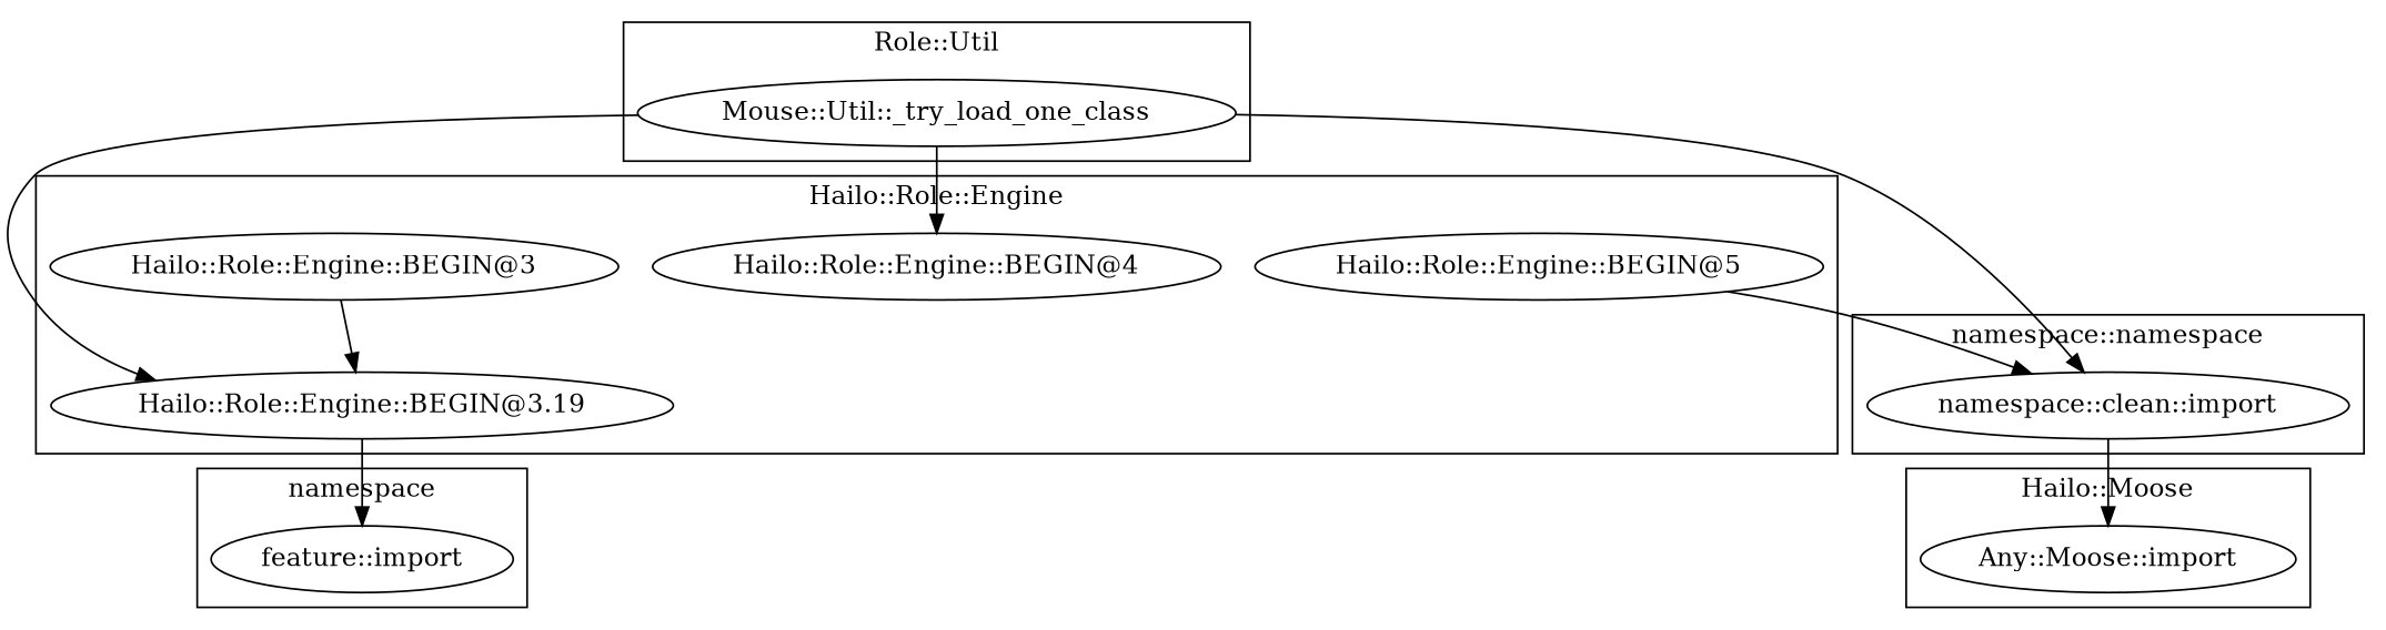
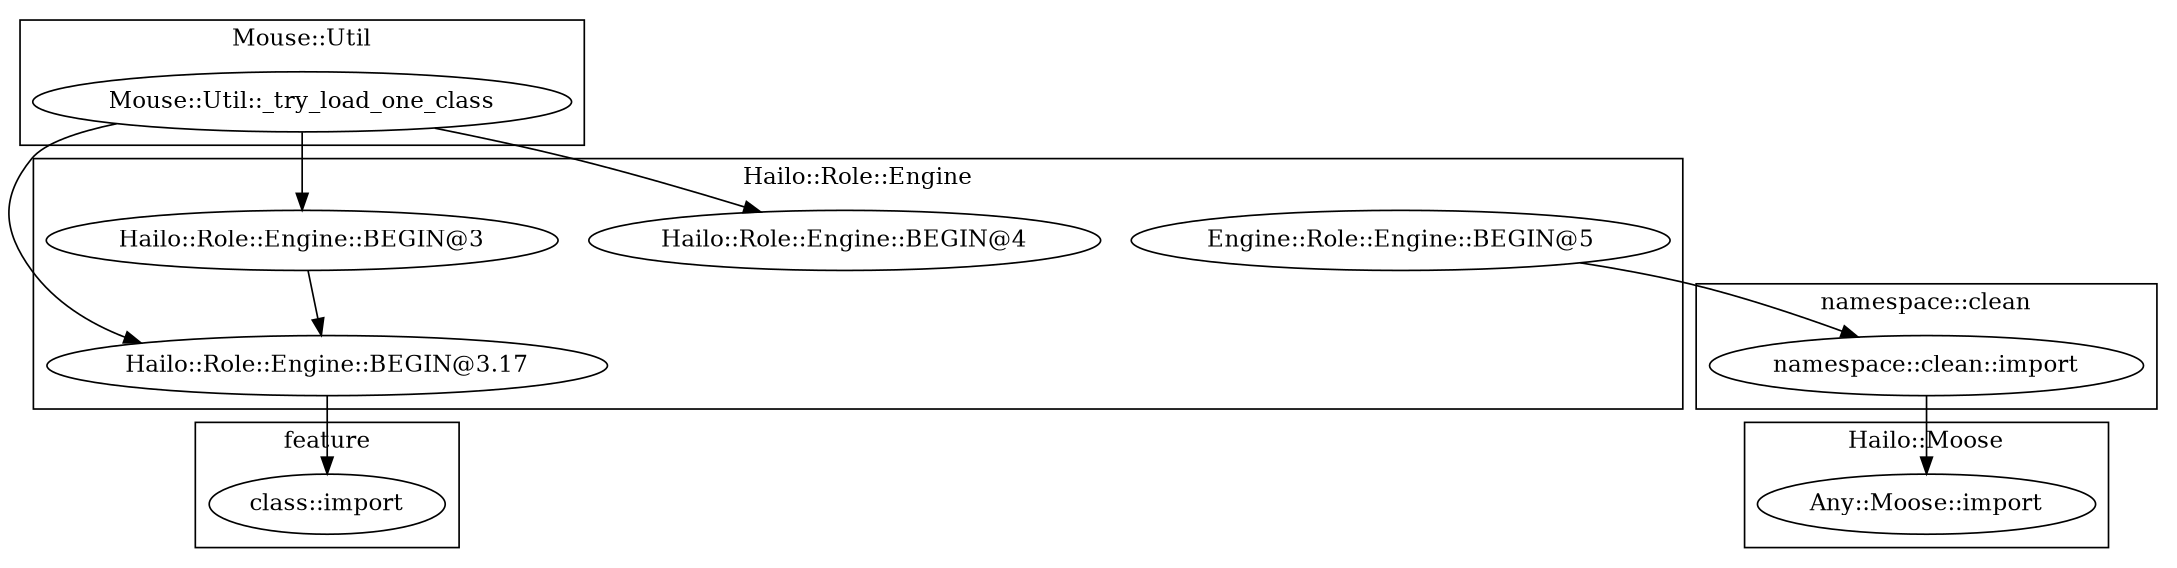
  digraph {
    "Any::Moose::import"
-   "feature::import"
-   "Hailo::Role::Engine::BEGIN@3.17" [label="Hailo::Role::Engine::BEGIN@3.19"]
-   "Hailo::Role::Engine::BEGIN@5"
+   "feature::import" [label="class::import"]
+   "Hailo::Role::Engine::BEGIN@3.17"
+   "Hailo::Role::Engine::BEGIN@5" [label="Engine::Role::Engine::BEGIN@5"]
    "Hailo::Role::Engine::BEGIN@4"
    "Hailo::Role::Engine::BEGIN@3"
    "Mouse::Util::_try_load_one_class"
    "namespace::clean::import"
    subgraph cluster_1 {
      label="Hailo::Moose"
      "Any::Moose::import"
    }
    subgraph cluster_2 {
-     label=namespace
+     label=feature
      "feature::import"
    }
    subgraph cluster_3 {
      label="Hailo::Role::Engine"
      "Hailo::Role::Engine::BEGIN@3.17"
      "Hailo::Role::Engine::BEGIN@5"
      "Hailo::Role::Engine::BEGIN@4"
      "Hailo::Role::Engine::BEGIN@3"
    }
    subgraph cluster_4 {
-     label="Role::Util"
+     label="Mouse::Util"
      "Mouse::Util::_try_load_one_class"
    }
    subgraph cluster_5 {
-     label="namespace::namespace"
+     label="namespace::clean"
      "namespace::clean::import"
    }
    "Hailo::Role::Engine::BEGIN@3.17" -> "feature::import"
    "Hailo::Role::Engine::BEGIN@5" -> "namespace::clean::import"
    "Hailo::Role::Engine::BEGIN@3" -> "Hailo::Role::Engine::BEGIN@3.17"
    "Mouse::Util::_try_load_one_class" -> "Hailo::Role::Engine::BEGIN@3.17"
    "Mouse::Util::_try_load_one_class" -> "Hailo::Role::Engine::BEGIN@4"
-   "Mouse::Util::_try_load_one_class" -> "namespace::clean::import"
+   "Mouse::Util::_try_load_one_class" -> "Hailo::Role::Engine::BEGIN@3"
    "namespace::clean::import" -> "Any::Moose::import"
  }
